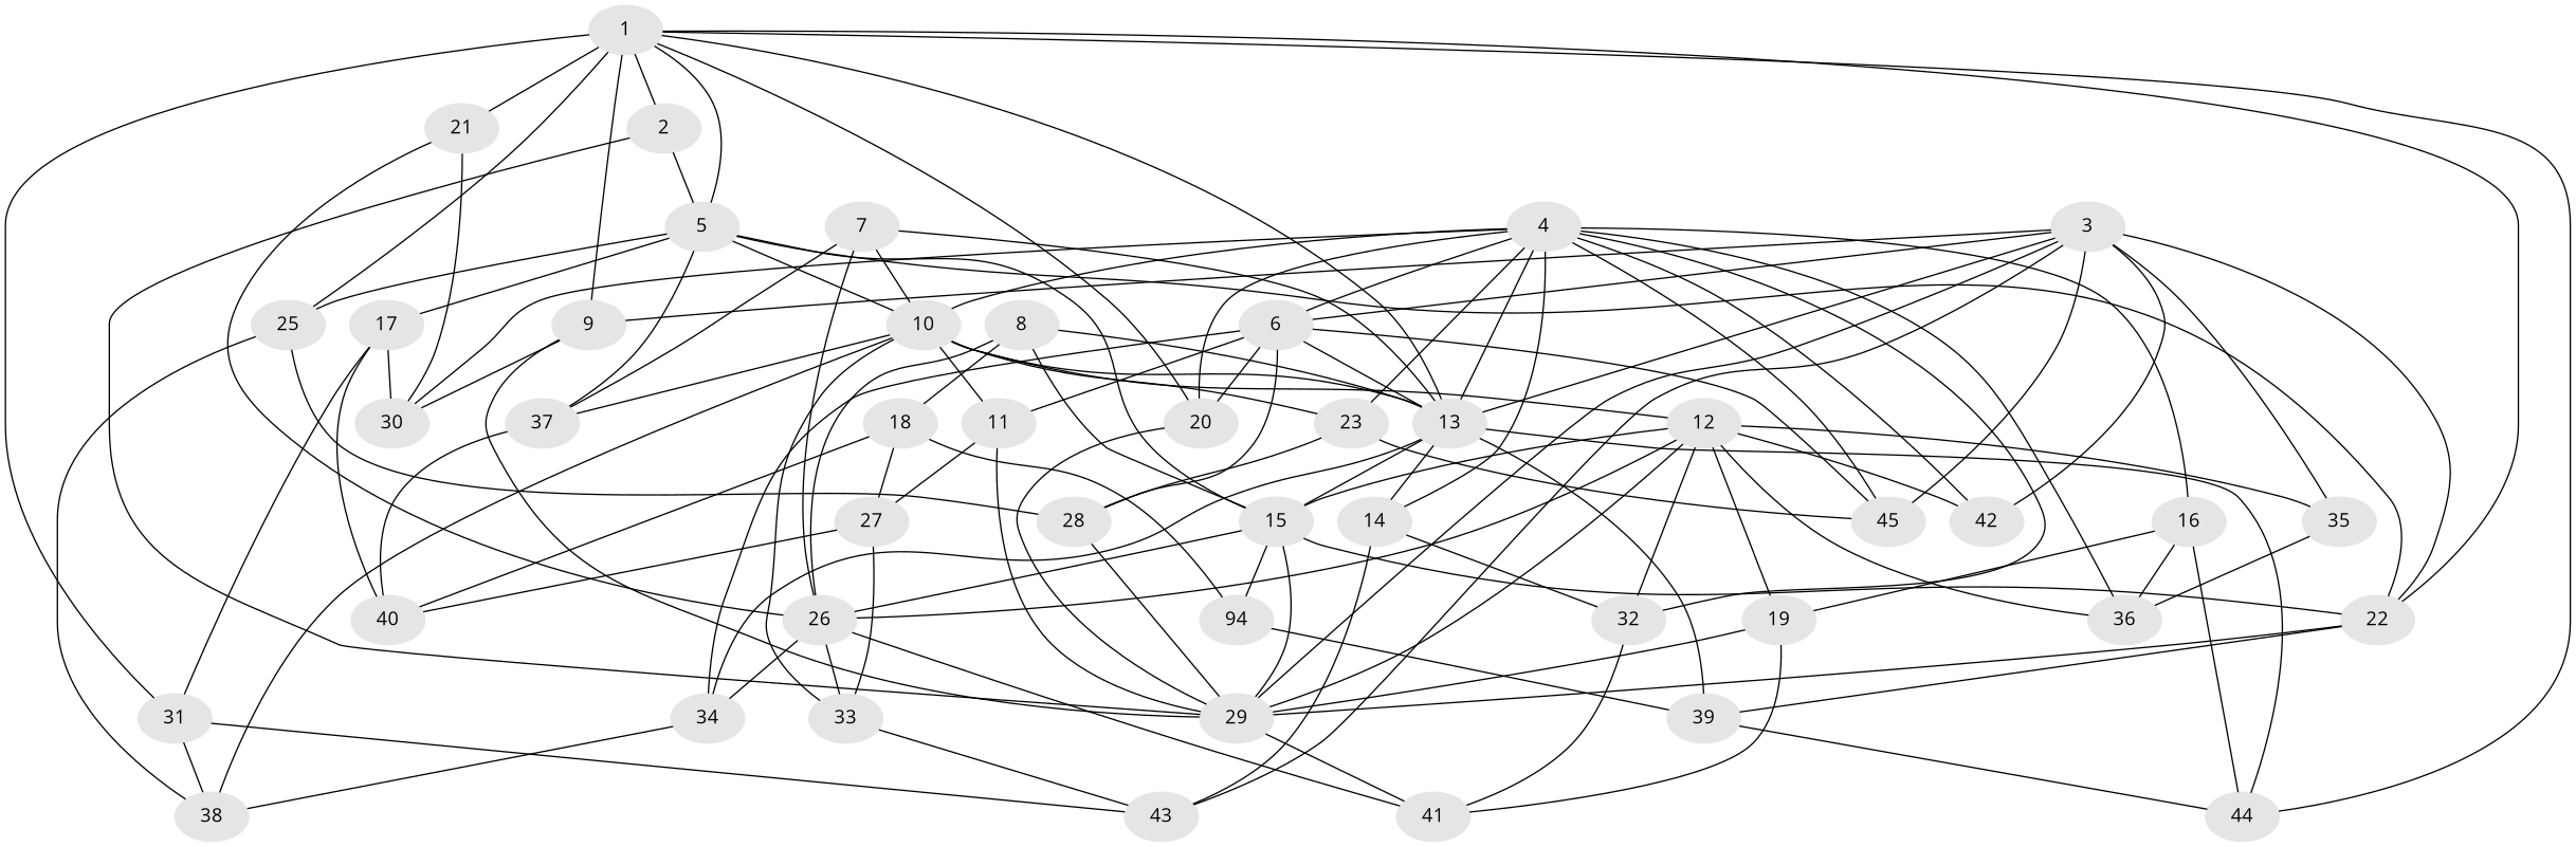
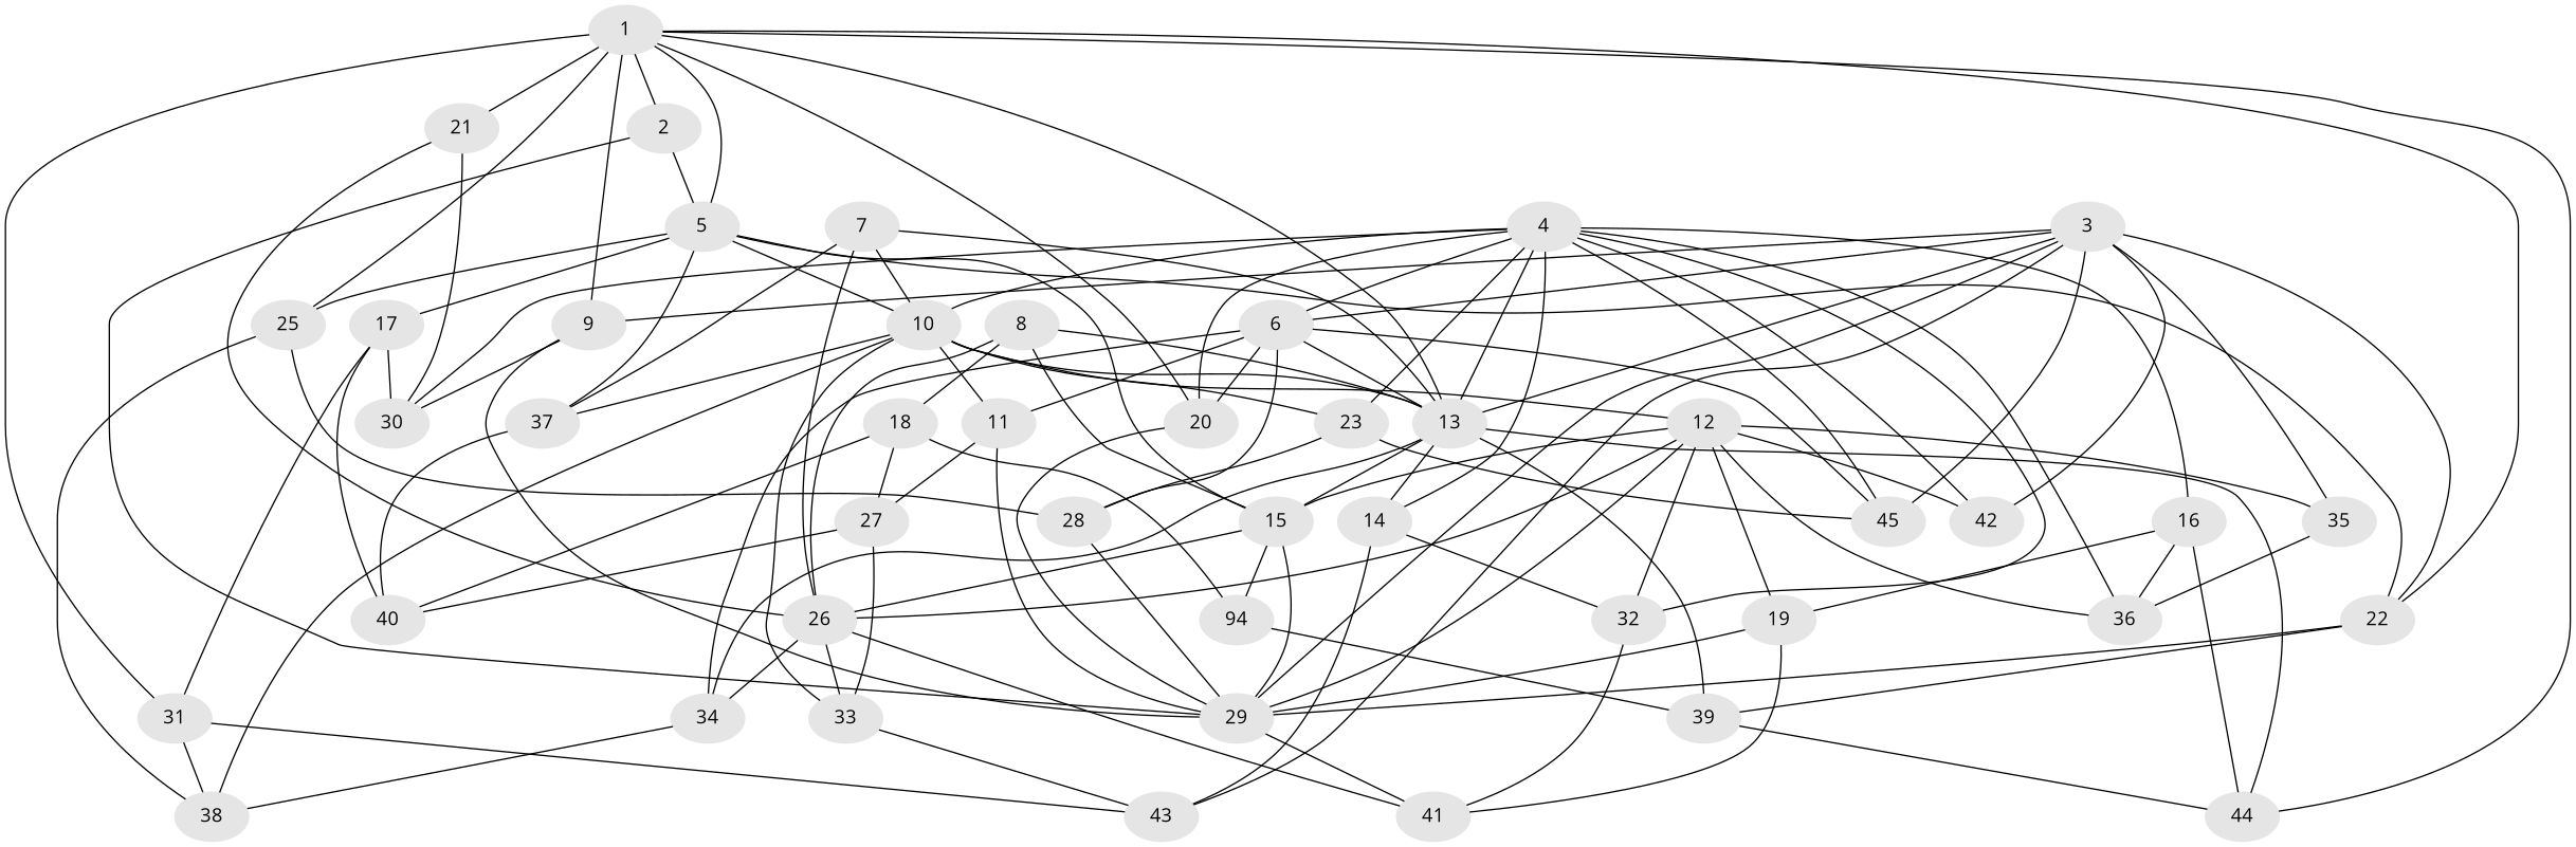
  graph {
    fontname="Open Sans"
    node [color=gray90 fontname="Open Sans" style=filled]
    edge [fontname="Open Sans" weight=1.0]
    1
    2
    5
    9
    13
    20
    21
    22
    25
    31
    44
    29
    10
    15
    17
    37
    30
    14
    34
    39
    26
    28
    38
    43
    41
    3
    42
    6
    35
    45
    11
    36
    4
    16
    23
    32
    12
    33
    19
    n40 [label=94]
    40
    27
    7
    8
    18
    1 -- 2
    1 -- 5
    1 -- 9 [weight=2.0]
    1 -- 13
    1 -- 20
    1 -- 21 [weight=2.0]
    1 -- 22
    1 -- 25
    1 -- 31
    1 -- 44
    2 -- 5
    2 -- 29
    5 -- 22
    5 -- 25
    5 -- 10
    5 -- 15
    5 -- 17
    5 -- 37
    9 -- 29 [weight=2.0]
    9 -- 30
    13 -- 44
    13 -- 15
    13 -- 14
    13 -- 34
    13 -- 39
    20 -- 29
    21 -- 30
    21 -- 26
    22 -- 29
    22 -- 39
    25 -- 28
    25 -- 38
    31 -- 38
    31 -- 43
    29 -- 41
    10 -- 13
    10 -- 37
    10 -- 38
    10 -- 11
    10 -- 23
    10 -- 12 [weight=3.0]
    10 -- 33
-   15 -- 22
    15 -- 29
    15 -- 26
    15 -- n40 [weight=2.0]
    17 -- 31
    17 -- 30
    17 -- 40
    37 -- 40
    14 -- 43
    14 -- 32
    34 -- 38
    39 -- 44
    26 -- 34
    26 -- 41
    26 -- 33
    28 -- 29
    3 -- 9
    3 -- 13
    3 -- 22
    3 -- 29
    3 -- 43
    3 -- 42
    3 -- 6
    3 -- 35 [weight=2.0]
    3 -- 45
    6 -- 13
    6 -- 20
    6 -- 34
    6 -- 28
    6 -- 45
    6 -- 11
    35 -- 36
    11 -- 29
    11 -- 27
    4 -- 13
    4 -- 20
    4 -- 10
    4 -- 30
    4 -- 14
    4 -- 42
    4 -- 6
    4 -- 45
    4 -- 36
    4 -- 16
    4 -- 23
    4 -- 32
    16 -- 44
    16 -- 36
    16 -- 19
    23 -- 28
    23 -- 45
    32 -- 41
    12 -- 29
    12 -- 15 [weight=2.0]
    12 -- 26
    12 -- 42
    12 -- 35
    12 -- 36
    12 -- 32
    12 -- 19
    33 -- 43
    19 -- 29
    19 -- 41
    n40 -- 39
    27 -- 33
    27 -- 40
    7 -- 13
    7 -- 10
    7 -- 37
    7 -- 26
    8 -- 13
    8 -- 15
    8 -- 26
    8 -- 18
    18 -- n40
    18 -- 40
    18 -- 27
  }
